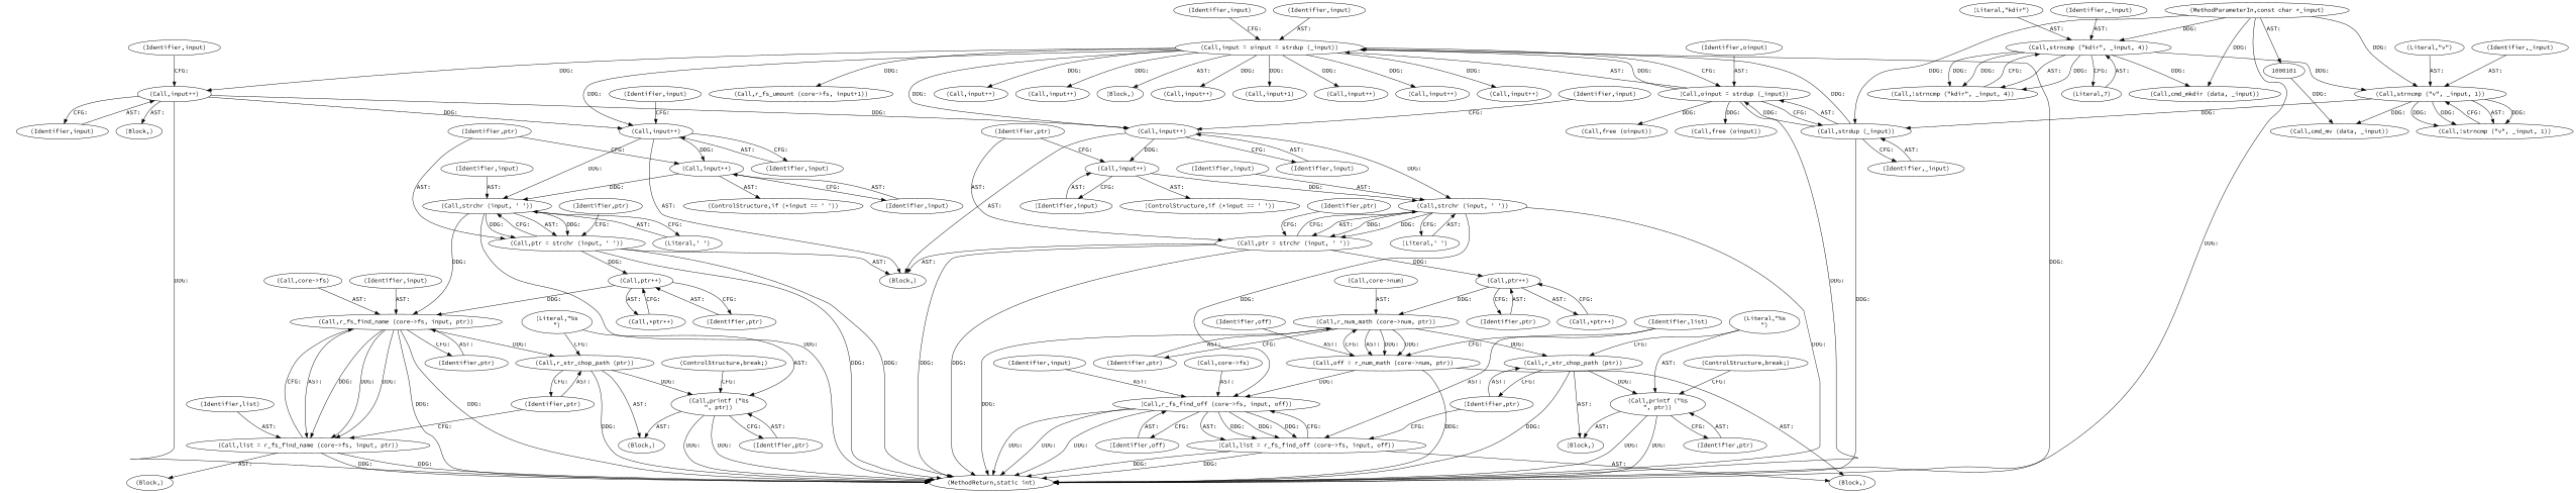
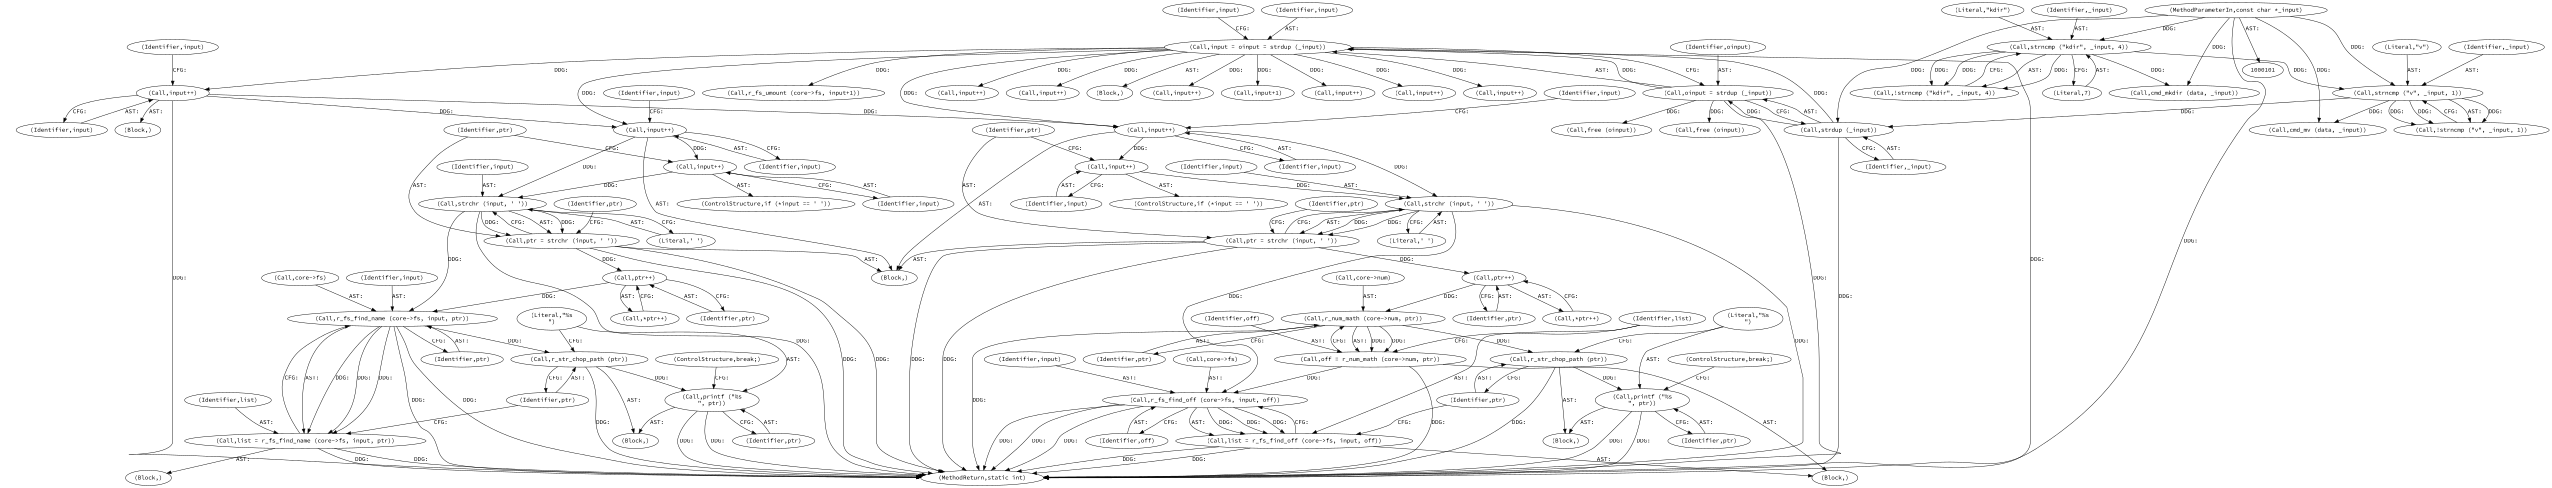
  digraph {
    fontname="Source Code Pro"
    node [fontname="Source Code Pro"]
    edge [fontname="Source Code Pro"]
    n1 [label="(Call,input++)"]
    n2 [label="(Call,input++)"]
    n3 [label="(Call,input++)"]
    n4 [label="(MethodReturn,static int)"]
    n5 [label="(Identifier,input)"]
    n6 [label="(Block,)"]
    n7 [label="(Call,input++)"]
    n8 [label="(Call,strchr (input, ' '))"]
    n9 [label="(Block,)"]
    n10 [label="(Identifier,input)"]
    n11 [label="(Call,input++)"]
    n12 [label="(Call,strchr (input, ' '))"]
    n13 [label="(Identifier,input)"]
    n14 [label="(Call,input = oinput = strdup (_input))"]
    n15 [label="(Call,oinput = strdup (_input))"]
    n16 [label="(Call,r_fs_umount (core->fs, input+1))"]
    n17 [label="(Call,input++)"]
    n18 [label="(Call,input++)"]
    n19 [label="(Block,)"]
    n20 [label="(Call,input++)"]
    n21 [label="(Call,input+1)"]
    n22 [label="(Call,input++)"]
    n23 [label="(Call,input++)"]
    n24 [label="(Call,input++)"]
    n25 [label="(Call,strdup (_input))"]
    n26 [label="(Call,free (oinput))"]
    n27 [label="(Call,free (oinput))"]
    n28 [label="(Identifier,_input)"]
    n29 [label="(Call,strncmp (\"v\", _input, 1))"]
    n30 [label="(Call,!strncmp (\"v\", _input, 1))"]
    n31 [label="(Call,cmd_mv (data, _input))"]
    n32 [label="(Call,strncmp (\"kdir\", _input, 4))"]
    n33 [label="(Call,!strncmp (\"kdir\", _input, 4))"]
    n34 [label="(Literal,7)"]
    n35 [label="(Call,cmd_mkdir (data, _input))"]
    n36 [label="(MethodParameterIn,const char *_input)"]
    1000101
    n38 [label="(Identifier,input)"]
    n39 [label="(ControlStructure,if (*input == ' '))"]
    n40 [label="(Call,ptr = strchr (input, ' '))"]
    n41 [label="(Call,r_fs_find_name (core->fs, input, ptr))"]
    n42 [label="(Literal,' ')"]
    n43 [label="(Call,ptr++)"]
    n44 [label="(Call,list = r_fs_find_name (core->fs, input, ptr))"]
    n45 [label="(Call,r_str_chop_path (ptr))"]
    n46 [label="(Identifier,ptr)"]
    n47 [label="(Identifier,ptr)"]
    n48 [label="(Call,*ptr++)"]
    n49 [label="(Block,)"]
    n50 [label="(Call,printf (\"%s\n\", ptr))"]
    n51 [label="(Block,)"]
    n52 [label="(Identifier,ptr)"]
    n53 [label="(Identifier,ptr)"]
    n54 [label="(ControlStructure,if (*input == ' '))"]
    n55 [label="(Identifier,input)"]
    n56 [label="(Call,ptr = strchr (input, ' '))"]
    n57 [label="(Call,r_fs_find_off (core->fs, input, off))"]
    n58 [label="(Literal,' ')"]
    n59 [label="(Call,ptr++)"]
    n60 [label="(Call,list = r_fs_find_off (core->fs, input, off))"]
    n61 [label="(Identifier,off)"]
    n62 [label="(Call,r_num_math (core->num, ptr))"]
    n63 [label="(Identifier,ptr)"]
    n64 [label="(Call,*ptr++)"]
    n65 [label="(Call,off = r_num_math (core->num, ptr))"]
    n66 [label="(Call,r_str_chop_path (ptr))"]
    n67 [label="(Identifier,ptr)"]
    n68 [label="(Block,)"]
    n69 [label="(Call,printf (\"%s\n\", ptr))"]
    n70 [label="(Identifier,ptr)"]
    n71 [label="(Block,)"]
    n72 [label="(Identifier,ptr)"]
    n73 [label="(Identifier,ptr)"]
    n74 [label="(Identifier,ptr)"]
    n75 [label="(Identifier,input)"]
    n76 [label="(Literal,\"%s\n\")"]
    n77 [label="(Literal,\"%s\n\")"]
    n78 [label="(Literal,\"kdir\")"]
    n79 [label="(Identifier,input)"]
    n80 [label="(Literal,\"v\")"]
    n81 [label="(Identifier,list)"]
    n82 [label="(Identifier,oinput)"]
    n83 [label="(Call,core->fs)"]
    n84 [label="(Identifier,_input)"]
    n85 [label="(Identifier,input)"]
    n86 [label="(Identifier,input)"]
    n87 [label="(Call,core->fs)"]
    n88 [label="(ControlStructure,break;)"]
    n89 [label="(Identifier,_input)"]
    n90 [label="(ControlStructure,break;)"]
    n91 [label="(Identifier,input)"]
    n92 [label="(Identifier,ptr)"]
    n93 [label="(Identifier,ptr)"]
    n94 [label="(Identifier,off)"]
    n95 [label="(Identifier,list)"]
    n96 [label="(Identifier,input)"]
    n97 [label="(Identifier,input)"]
    n98 [label="(Call,core->num)"]
    n99 [label="(Identifier,input)"]
    n100 [label="(Identifier,input)"]
    n1 -> n2 [label="DDG: "]
    n1 -> n3 [label="DDG: "]
    n1 -> n4 [label="DDG: "]
    n1 -> n5 [label="CFG: "]
    n1 -> n6 [label="AST: "]
    n2 -> n7 [label="DDG: "]
    n2 -> n8 [label="DDG: "]
    n2 -> n9 [label="AST: "]
    n2 -> n10 [label="CFG: "]
    n3 -> n9 [label="AST: "]
    n3 -> n11 [label="DDG: "]
    n3 -> n12 [label="DDG: "]
    n3 -> n13 [label="CFG: "]
    n5 -> n1 [label="AST: "]
    n7 -> n8 [label="DDG: "]
    n7 -> n38 [label="CFG: "]
    n7 -> n39 [label="AST: "]
    n8 -> n4 [label="DDG: "]
    n8 -> n40 [label="AST: "]
    n8 -> n40 [label="DDG: "]
    n8 -> n40 [label="DDG: "]
    n8 -> n41 [label="DDG: "]
    n8 -> n42 [label="CFG: "]
    n10 -> n2 [label="AST: "]
    n11 -> n12 [label="DDG: "]
    n11 -> n54 [label="AST: "]
    n11 -> n55 [label="CFG: "]
    n12 -> n4 [label="DDG: "]
    n12 -> n56 [label="AST: "]
    n12 -> n56 [label="DDG: "]
    n12 -> n56 [label="DDG: "]
    n12 -> n57 [label="DDG: "]
    n12 -> n58 [label="CFG: "]
    n13 -> n3 [label="AST: "]
    n14 -> n1 [label="DDG: "]
    n14 -> n2 [label="DDG: "]
    n14 -> n3 [label="DDG: "]
    n14 -> n4 [label="DDG: "]
    n14 -> n15 [label="CFG: "]
    n14 -> n16 [label="DDG: "]
    n14 -> n17 [label="DDG: "]
    n14 -> n18 [label="DDG: "]
    n14 -> n19 [label="AST: "]
    n14 -> n20 [label="DDG: "]
    n14 -> n21 [label="DDG: "]
    n14 -> n22 [label="DDG: "]
    n14 -> n23 [label="DDG: "]
    n14 -> n24 [label="DDG: "]
    n15 -> n4 [label="DDG: "]
    n15 -> n14 [label="AST: "]
    n15 -> n14 [label="DDG: "]
    n15 -> n25 [label="CFG: "]
    n15 -> n26 [label="DDG: "]
    n15 -> n27 [label="DDG: "]
    n25 -> n4 [label="DDG: "]
    n25 -> n14 [label="DDG: "]
    n25 -> n15 [label="AST: "]
    n25 -> n15 [label="DDG: "]
    n25 -> n28 [label="CFG: "]
    n28 -> n25 [label="AST: "]
    n29 -> n25 [label="DDG: "]
    n29 -> n30 [label="AST: "]
    n29 -> n30 [label="DDG: "]
    n29 -> n30 [label="DDG: "]
    n29 -> n30 [label="DDG: "]
    n29 -> n31 [label="DDG: "]
    n30 -> n29 [label="CFG: "]
    n32 -> n29 [label="DDG: "]
    n32 -> n33 [label="AST: "]
    n32 -> n33 [label="DDG: "]
    n32 -> n33 [label="DDG: "]
    n32 -> n33 [label="DDG: "]
    n32 -> n34 [label="CFG: "]
    n32 -> n35 [label="DDG: "]
    n33 -> n32 [label="CFG: "]
    n34 -> n32 [label="AST: "]
    n36 -> n4 [label="DDG: "]
    n36 -> n25 [label="DDG: "]
    n36 -> n29 [label="DDG: "]
-   1000101 -> n31 [label="DDG: "]
+   n36 -> n31 [label="DDG: "]
    n36 -> n32 [label="DDG: "]
    n36 -> n35 [label="DDG: "]
    n36 -> 1000101 [label="AST: "]
    n38 -> n7 [label="AST: "]
    n40 -> n4 [label="DDG: "]
    n40 -> n4 [label="DDG: "]
    n40 -> n8 [label="CFG: "]
    n40 -> n9 [label="AST: "]
    n40 -> n43 [label="DDG: "]
    n41 -> n4 [label="DDG: "]
    n41 -> n4 [label="DDG: "]
    n41 -> n44 [label="AST: "]
    n41 -> n44 [label="DDG: "]
    n41 -> n44 [label="DDG: "]
    n41 -> n44 [label="DDG: "]
    n41 -> n45 [label="DDG: "]
    n41 -> n46 [label="CFG: "]
    n42 -> n8 [label="AST: "]
    n43 -> n41 [label="DDG: "]
    n43 -> n47 [label="CFG: "]
    n43 -> n48 [label="AST: "]
    n44 -> n4 [label="DDG: "]
    n44 -> n4 [label="DDG: "]
    n44 -> n41 [label="CFG: "]
    n44 -> n49 [label="AST: "]
    n45 -> n4 [label="DDG: "]
    n45 -> n50 [label="DDG: "]
    n45 -> n51 [label="AST: "]
    n45 -> n52 [label="CFG: "]
    n46 -> n41 [label="AST: "]
    n47 -> n43 [label="AST: "]
    n48 -> n43 [label="CFG: "]
    n50 -> n4 [label="DDG: "]
    n50 -> n4 [label="DDG: "]
    n50 -> n51 [label="AST: "]
    n50 -> n53 [label="CFG: "]
    n52 -> n44 [label="CFG: "]
    n52 -> n45 [label="AST: "]
    n53 -> n50 [label="AST: "]
    n55 -> n11 [label="AST: "]
    n56 -> n4 [label="DDG: "]
    n56 -> n4 [label="DDG: "]
    n56 -> n9 [label="AST: "]
    n56 -> n12 [label="CFG: "]
    n56 -> n59 [label="DDG: "]
    n57 -> n4 [label="DDG: "]
    n57 -> n4 [label="DDG: "]
    n57 -> n4 [label="DDG: "]
    n57 -> n60 [label="AST: "]
    n57 -> n60 [label="DDG: "]
    n57 -> n60 [label="DDG: "]
    n57 -> n60 [label="DDG: "]
    n57 -> n61 [label="CFG: "]
    n58 -> n12 [label="AST: "]
    n59 -> n62 [label="DDG: "]
    n59 -> n63 [label="CFG: "]
    n59 -> n64 [label="AST: "]
    n60 -> n4 [label="DDG: "]
    n60 -> n4 [label="DDG: "]
    n60 -> n57 [label="CFG: "]
    n60 -> n68 [label="AST: "]
    n61 -> n57 [label="AST: "]
    n62 -> n4 [label="DDG: "]
    n62 -> n65 [label="AST: "]
    n62 -> n65 [label="DDG: "]
    n62 -> n65 [label="DDG: "]
    n62 -> n66 [label="DDG: "]
    n62 -> n67 [label="CFG: "]
    n63 -> n59 [label="AST: "]
    n64 -> n59 [label="CFG: "]
    n65 -> n4 [label="DDG: "]
    n65 -> n57 [label="DDG: "]
    n65 -> n62 [label="CFG: "]
    n65 -> n68 [label="AST: "]
    n66 -> n4 [label="DDG: "]
    n66 -> n69 [label="DDG: "]
    n66 -> n70 [label="CFG: "]
    n66 -> n71 [label="AST: "]
    n67 -> n62 [label="AST: "]
    n69 -> n4 [label="DDG: "]
    n69 -> n4 [label="DDG: "]
    n69 -> n71 [label="AST: "]
    n69 -> n72 [label="CFG: "]
    n70 -> n60 [label="CFG: "]
    n70 -> n66 [label="AST: "]
    n72 -> n69 [label="AST: "]
    n73 -> n56 [label="CFG: "]
    n74 -> n11 [label="CFG: "]
    n74 -> n56 [label="AST: "]
    n75 -> n8 [label="AST: "]
    n76 -> n66 [label="CFG: "]
    n76 -> n69 [label="AST: "]
    n77 -> n45 [label="CFG: "]
    n77 -> n50 [label="AST: "]
    n78 -> n32 [label="AST: "]
    n79 -> n1 [label="CFG: "]
    n80 -> n29 [label="AST: "]
    n81 -> n60 [label="AST: "]
    n81 -> n65 [label="CFG: "]
    n82 -> n15 [label="AST: "]
    n83 -> n57 [label="AST: "]
    n84 -> n29 [label="AST: "]
    n85 -> n57 [label="AST: "]
    n86 -> n3 [label="CFG: "]
    n87 -> n41 [label="AST: "]
    n88 -> n50 [label="CFG: "]
    n89 -> n32 [label="AST: "]
    n90 -> n69 [label="CFG: "]
    n91 -> n14 [label="CFG: "]
    n92 -> n7 [label="CFG: "]
    n92 -> n40 [label="AST: "]
    n93 -> n40 [label="CFG: "]
    n94 -> n65 [label="AST: "]
    n95 -> n44 [label="AST: "]
    n96 -> n2 [label="CFG: "]
    n97 -> n12 [label="AST: "]
    n98 -> n62 [label="AST: "]
    n99 -> n14 [label="AST: "]
    n100 -> n41 [label="AST: "]
  }
